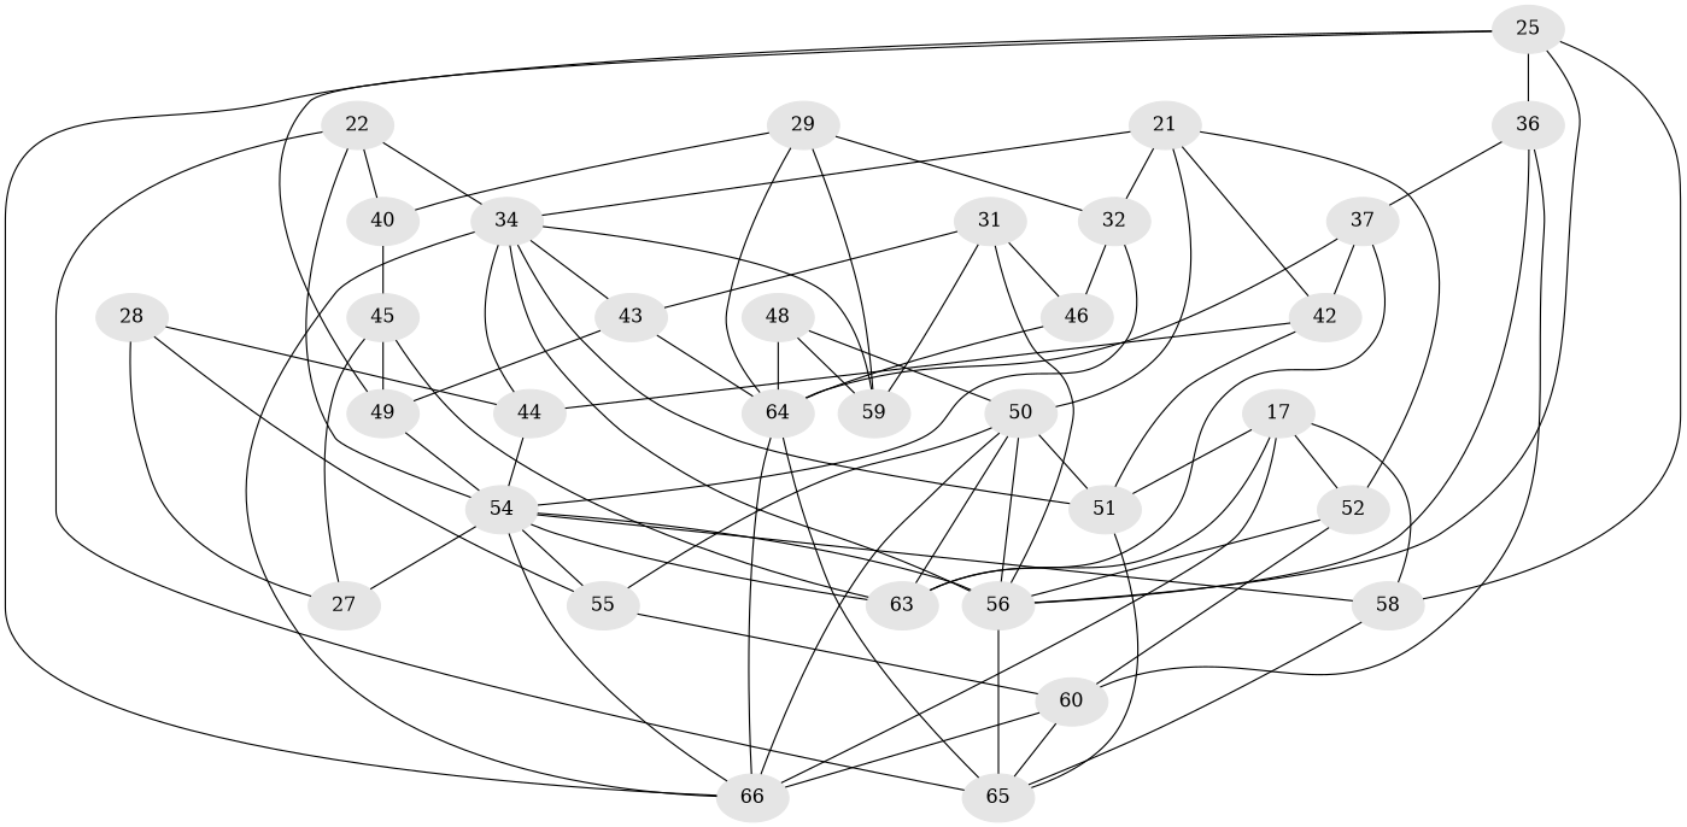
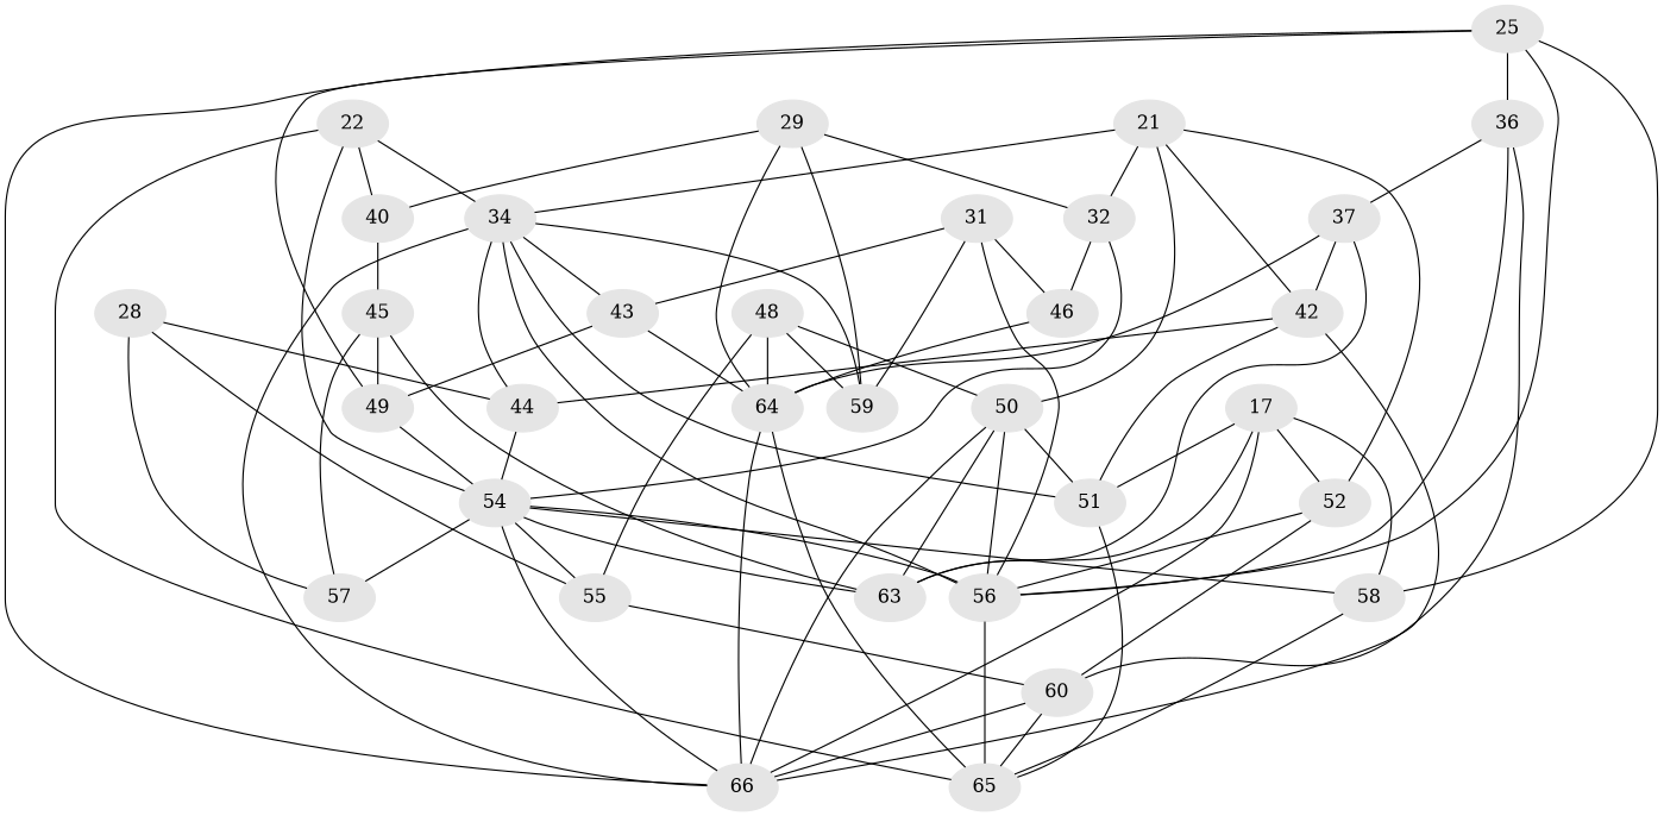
  graph {
    node [color=gray90 style=filled]
    17 [super="+3"]
    51 [super="+7"]
    52
    58
    63 [super="+61"]
    66 [super="+20+47"]
    65 [super="+62"]
    56 [super="+16"]
    60 [super="+8"]
    21 [super="+12"]
    32
    34 [super="+11+26"]
    42 [super="+19"]
    50 [super="+24+41"]
    54 [super="+13+38+27+39+53"]
    46
    44 [super="+30"]
    59
    43
    22 [super="+18"]
    40
    45
    55
-   57 [super="+10" label=27]
+   57 [super="+10"]
    25 [super="+1"]
    36 [super="+33"]
    49
    37
    28
    29
    64 [super="+15+23"]
    31
    48 [super="+35"]
    17 -- 51 [weight=2]
    17 -- 52
    17 -- 58
    17 -- 63
    17 -- 66
    51 -- 65
    52 -- 56
    52 -- 60
    58 -- 65
    56 -- 65 [weight=2]
    60 -- 66
    60 -- 65
    21 -- 52
    21 -- 32
    21 -- 34 [weight=2]
    21 -- 42
    21 -- 50
    32 -- 54
    32 -- 46
    34 -- 51
    34 -- 66
    34 -- 56 [weight=2]
    34 -- 44 [weight=2]
    34 -- 59
    34 -- 43
    42 -- 51
+   42 -- 66
    42 -- 44 [weight=2]
    50 -- 51
    50 -- 63 [weight=2]
    50 -- 66
    50 -- 56
    54 -- 58
    54 -- 63
    54 -- 66
    54 -- 56 [weight=3]
    54 -- 55
    54 -- 57 [weight=3]
    46 -- 64
    44 -- 54
    43 -- 49
    43 -- 64
    22 -- 65 [weight=2]
    22 -- 34 [weight=2]
    22 -- 54
    22 -- 40
    40 -- 45
    45 -- 63
    45 -- 57
    45 -- 49
    55 -- 60
    25 -- 58
    25 -- 66
    25 -- 56
    25 -- 36 [weight=2]
    25 -- 49
    36 -- 56
    36 -- 60 [weight=2]
    36 -- 37
    49 -- 54
    37 -- 63
    37 -- 42
    37 -- 64
    28 -- 44
    28 -- 55
    28 -- 57 [weight=2]
    29 -- 32
    29 -- 59
    29 -- 40
    29 -- 64
    64 -- 66
    64 -- 65
    31 -- 56
    31 -- 46
    31 -- 59
    31 -- 43
    48 -- 50 [weight=2]
    48 -- 59
-   50 -- 55
+   48 -- 55
    48 -- 64 [weight=2]
  }
